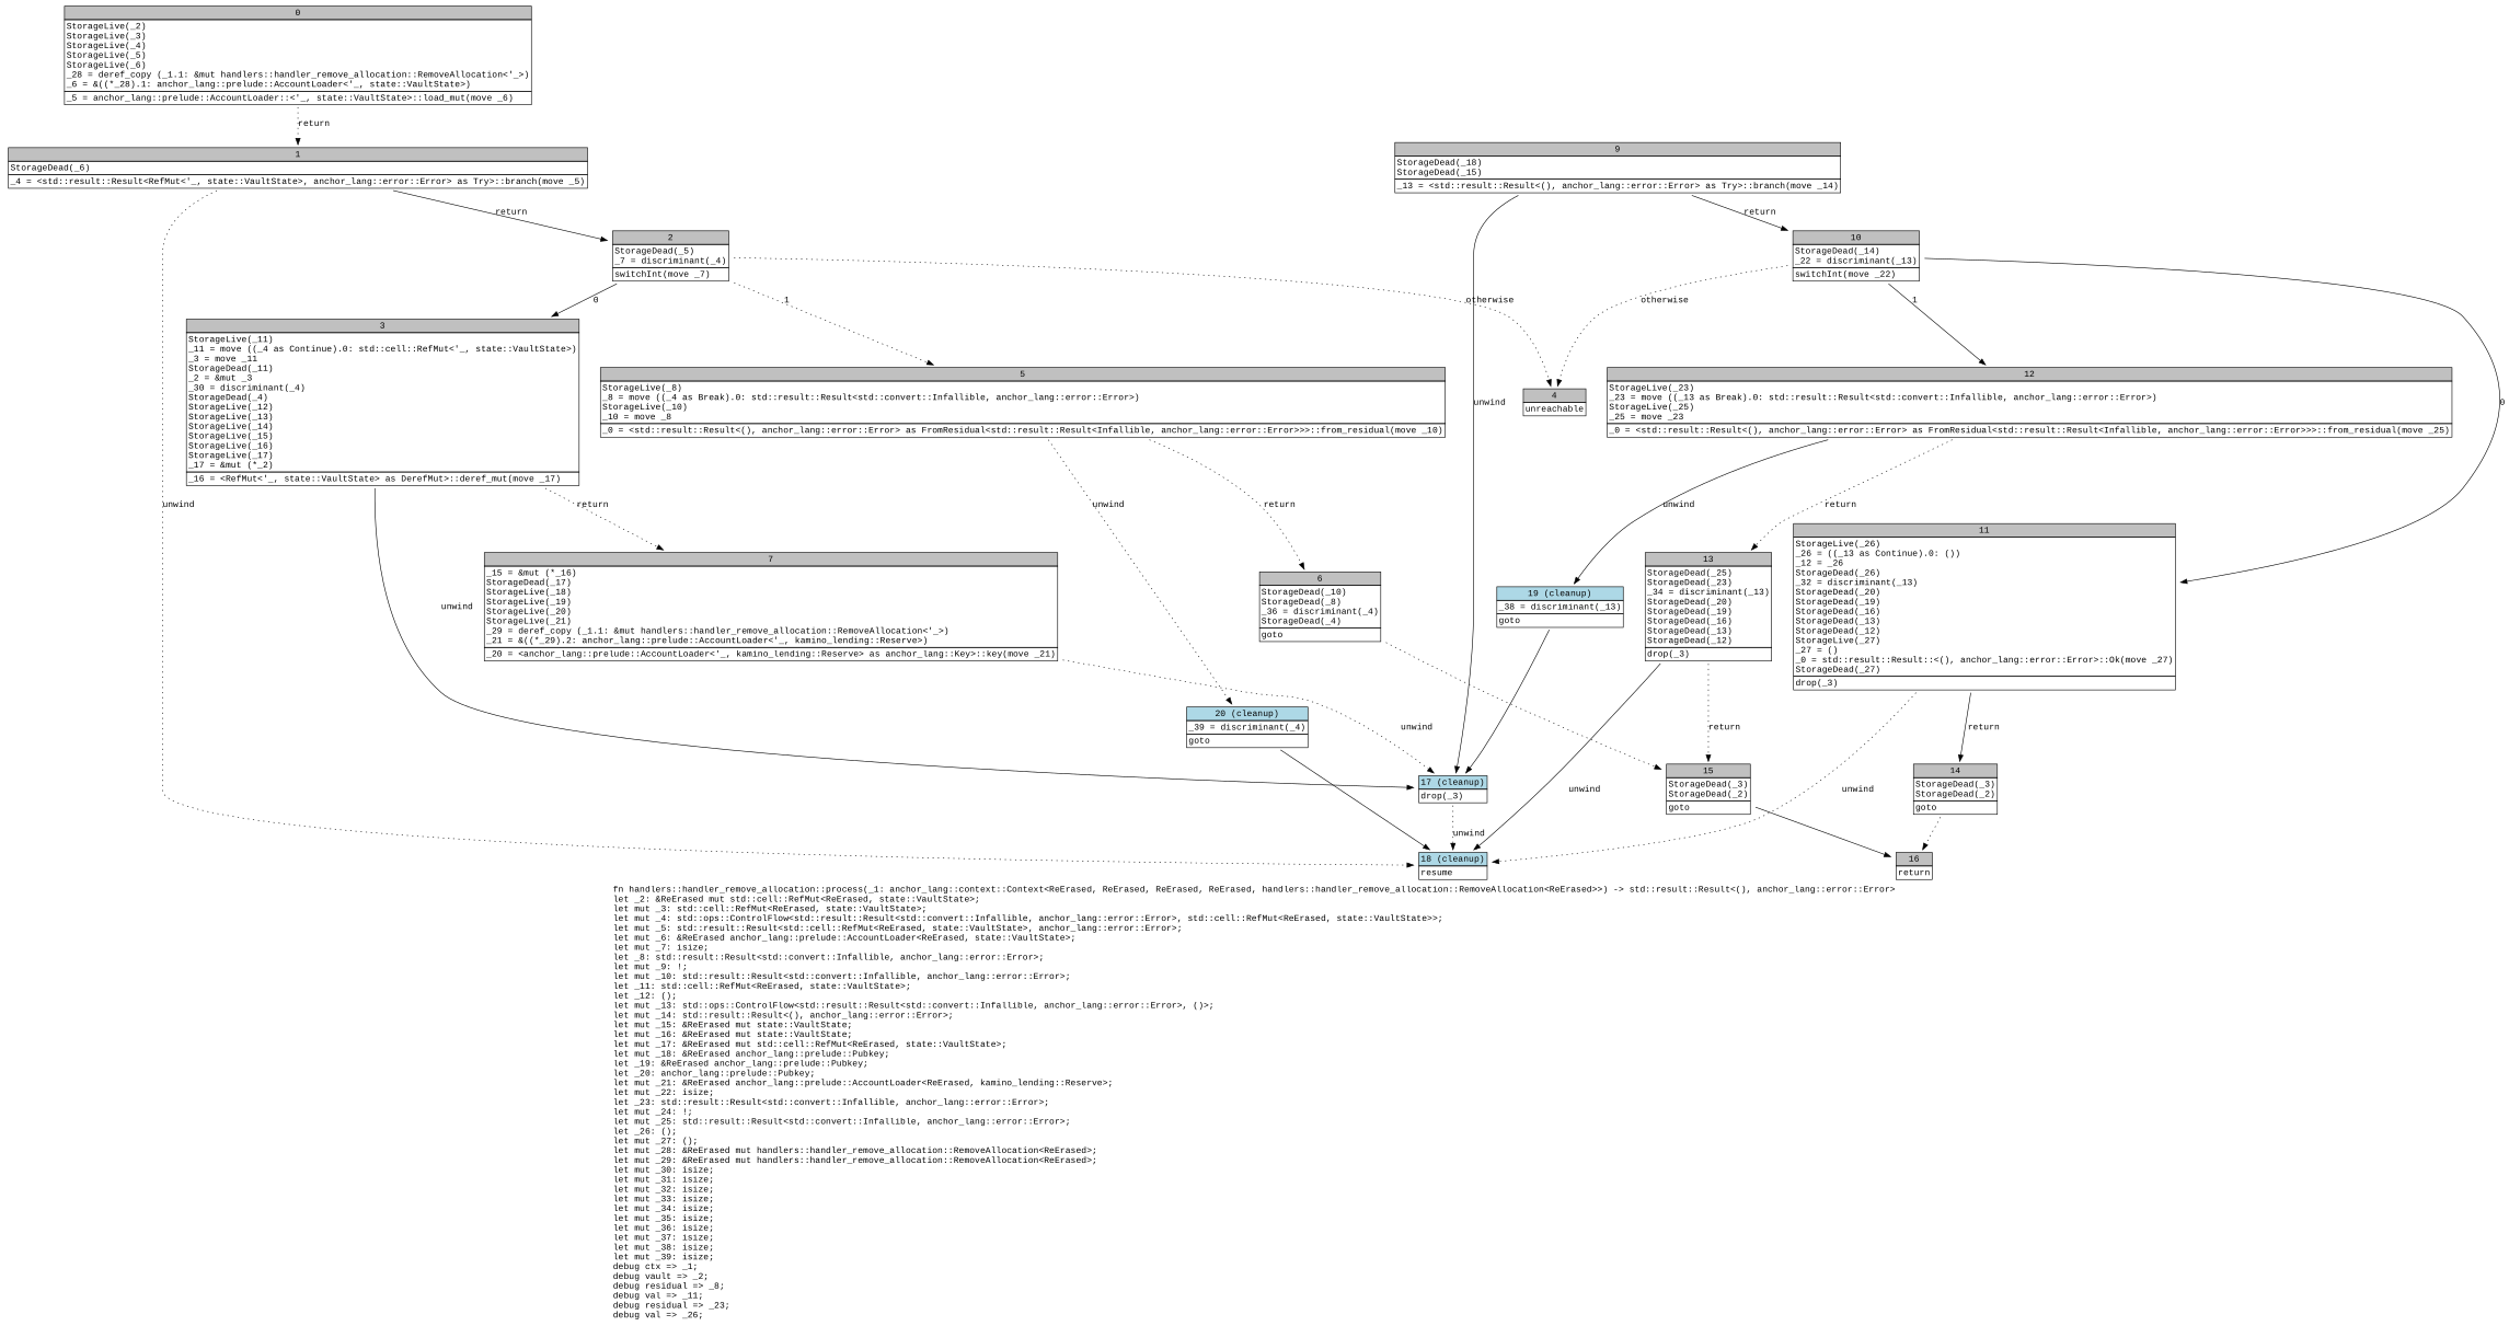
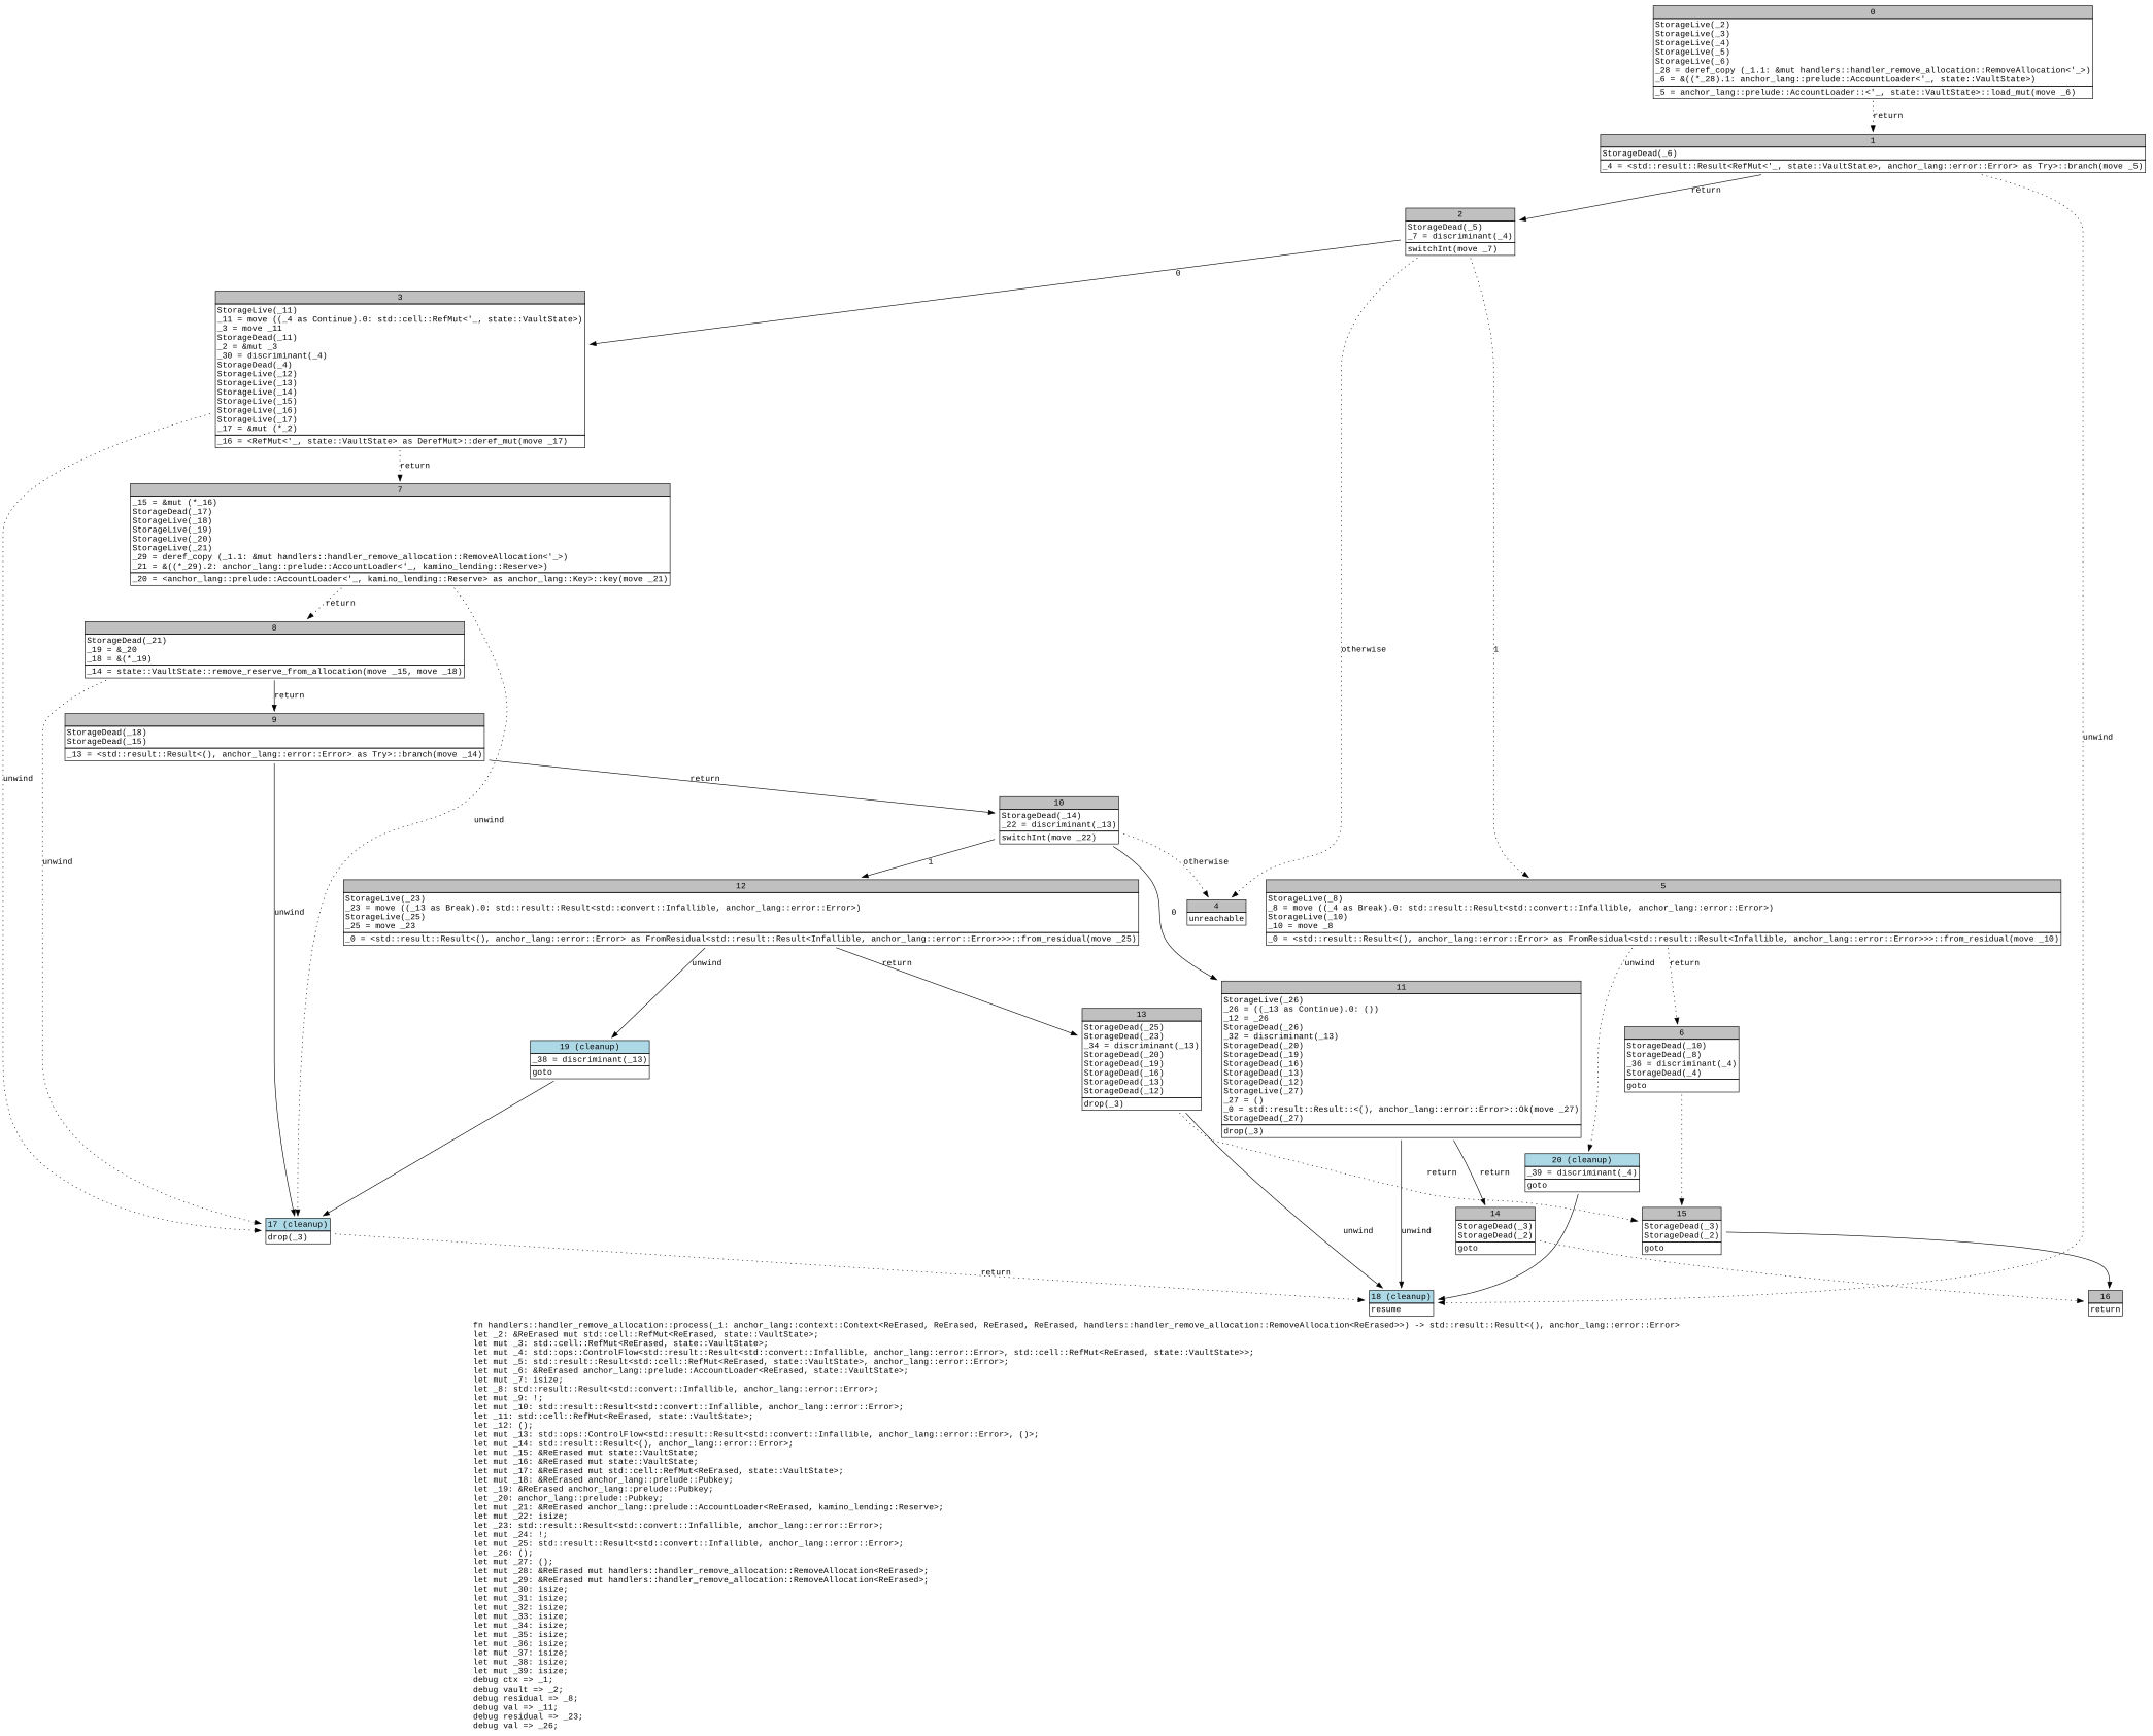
  digraph {
    fontname="Liberation Mono"
    label=<fn handlers::handler_remove_allocation::process(_1: anchor_lang::context::Context&lt;ReErased, ReErased, ReErased, ReErased, handlers::handler_remove_allocation::RemoveAllocation&lt;ReErased&gt;&gt;) -&gt; std::result::Result&lt;(), anchor_lang::error::Error&gt;<br align="left"/>let _2: &amp;ReErased mut std::cell::RefMut&lt;ReErased, state::VaultState&gt;;<br align="left"/>let mut _3: std::cell::RefMut&lt;ReErased, state::VaultState&gt;;<br align="left"/>let mut _4: std::ops::ControlFlow&lt;std::result::Result&lt;std::convert::Infallible, anchor_lang::error::Error&gt;, std::cell::RefMut&lt;ReErased, state::VaultState&gt;&gt;;<br align="left"/>let mut _5: std::result::Result&lt;std::cell::RefMut&lt;ReErased, state::VaultState&gt;, anchor_lang::error::Error&gt;;<br align="left"/>let mut _6: &amp;ReErased anchor_lang::prelude::AccountLoader&lt;ReErased, state::VaultState&gt;;<br align="left"/>let mut _7: isize;<br align="left"/>let _8: std::result::Result&lt;std::convert::Infallible, anchor_lang::error::Error&gt;;<br align="left"/>let mut _9: !;<br align="left"/>let mut _10: std::result::Result&lt;std::convert::Infallible, anchor_lang::error::Error&gt;;<br align="left"/>let _11: std::cell::RefMut&lt;ReErased, state::VaultState&gt;;<br align="left"/>let _12: ();<br align="left"/>let mut _13: std::ops::ControlFlow&lt;std::result::Result&lt;std::convert::Infallible, anchor_lang::error::Error&gt;, ()&gt;;<br align="left"/>let mut _14: std::result::Result&lt;(), anchor_lang::error::Error&gt;;<br align="left"/>let mut _15: &amp;ReErased mut state::VaultState;<br align="left"/>let mut _16: &amp;ReErased mut state::VaultState;<br align="left"/>let mut _17: &amp;ReErased mut std::cell::RefMut&lt;ReErased, state::VaultState&gt;;<br align="left"/>let mut _18: &amp;ReErased anchor_lang::prelude::Pubkey;<br align="left"/>let _19: &amp;ReErased anchor_lang::prelude::Pubkey;<br align="left"/>let _20: anchor_lang::prelude::Pubkey;<br align="left"/>let mut _21: &amp;ReErased anchor_lang::prelude::AccountLoader&lt;ReErased, kamino_lending::Reserve&gt;;<br align="left"/>let mut _22: isize;<br align="left"/>let _23: std::result::Result&lt;std::convert::Infallible, anchor_lang::error::Error&gt;;<br align="left"/>let mut _24: !;<br align="left"/>let mut _25: std::result::Result&lt;std::convert::Infallible, anchor_lang::error::Error&gt;;<br align="left"/>let _26: ();<br align="left"/>let mut _27: ();<br align="left"/>let mut _28: &amp;ReErased mut handlers::handler_remove_allocation::RemoveAllocation&lt;ReErased&gt;;<br align="left"/>let mut _29: &amp;ReErased mut handlers::handler_remove_allocation::RemoveAllocation&lt;ReErased&gt;;<br align="left"/>let mut _30: isize;<br align="left"/>let mut _31: isize;<br align="left"/>let mut _32: isize;<br align="left"/>let mut _33: isize;<br align="left"/>let mut _34: isize;<br align="left"/>let mut _35: isize;<br align="left"/>let mut _36: isize;<br align="left"/>let mut _37: isize;<br align="left"/>let mut _38: isize;<br align="left"/>let mut _39: isize;<br align="left"/>debug ctx =&gt; _1;<br align="left"/>debug vault =&gt; _2;<br align="left"/>debug residual =&gt; _8;<br align="left"/>debug val =&gt; _11;<br align="left"/>debug residual =&gt; _23;<br align="left"/>debug val =&gt; _26;<br align="left"/>>
    node [fontname="Liberation Mono" shape=none]
    edge [fontname="Liberation Mono" style=dotted]
    n1 [label=<<table border="0" cellborder="1" cellspacing="0"><tr><td bgcolor="gray" align="center" colspan="1">0</td></tr><tr><td align="left" balign="left">StorageLive(_2)<br/>StorageLive(_3)<br/>StorageLive(_4)<br/>StorageLive(_5)<br/>StorageLive(_6)<br/>_28 = deref_copy (_1.1: &amp;mut handlers::handler_remove_allocation::RemoveAllocation&lt;'_&gt;)<br/>_6 = &amp;((*_28).1: anchor_lang::prelude::AccountLoader&lt;'_, state::VaultState&gt;)<br/></td></tr><tr><td align="left">_5 = anchor_lang::prelude::AccountLoader::&lt;'_, state::VaultState&gt;::load_mut(move _6)</td></tr></table>>]
    n2 [label=<<table border="0" cellborder="1" cellspacing="0"><tr><td bgcolor="gray" align="center" colspan="1">1</td></tr><tr><td align="left" balign="left">StorageDead(_6)<br/></td></tr><tr><td align="left">_4 = &lt;std::result::Result&lt;RefMut&lt;'_, state::VaultState&gt;, anchor_lang::error::Error&gt; as Try&gt;::branch(move _5)</td></tr></table>>]
    n3 [label=<<table border="0" cellborder="1" cellspacing="0"><tr><td bgcolor="gray" align="center" colspan="1">2</td></tr><tr><td align="left" balign="left">StorageDead(_5)<br/>_7 = discriminant(_4)<br/></td></tr><tr><td align="left">switchInt(move _7)</td></tr></table>>]
    n4 [label=<<table border="0" cellborder="1" cellspacing="0"><tr><td bgcolor="lightblue" align="center" colspan="1">18 (cleanup)</td></tr><tr><td align="left">resume</td></tr></table>>]
    n5 [label=<<table border="0" cellborder="1" cellspacing="0"><tr><td bgcolor="gray" align="center" colspan="1">3</td></tr><tr><td align="left" balign="left">StorageLive(_11)<br/>_11 = move ((_4 as Continue).0: std::cell::RefMut&lt;'_, state::VaultState&gt;)<br/>_3 = move _11<br/>StorageDead(_11)<br/>_2 = &amp;mut _3<br/>_30 = discriminant(_4)<br/>StorageDead(_4)<br/>StorageLive(_12)<br/>StorageLive(_13)<br/>StorageLive(_14)<br/>StorageLive(_15)<br/>StorageLive(_16)<br/>StorageLive(_17)<br/>_17 = &amp;mut (*_2)<br/></td></tr><tr><td align="left">_16 = &lt;RefMut&lt;'_, state::VaultState&gt; as DerefMut&gt;::deref_mut(move _17)</td></tr></table>>]
    n6 [label=<<table border="0" cellborder="1" cellspacing="0"><tr><td bgcolor="gray" align="center" colspan="1">4</td></tr><tr><td align="left">unreachable</td></tr></table>>]
    n7 [label=<<table border="0" cellborder="1" cellspacing="0"><tr><td bgcolor="gray" align="center" colspan="1">5</td></tr><tr><td align="left" balign="left">StorageLive(_8)<br/>_8 = move ((_4 as Break).0: std::result::Result&lt;std::convert::Infallible, anchor_lang::error::Error&gt;)<br/>StorageLive(_10)<br/>_10 = move _8<br/></td></tr><tr><td align="left">_0 = &lt;std::result::Result&lt;(), anchor_lang::error::Error&gt; as FromResidual&lt;std::result::Result&lt;Infallible, anchor_lang::error::Error&gt;&gt;&gt;::from_residual(move _10)</td></tr></table>>]
    n8 [label=<<table border="0" cellborder="1" cellspacing="0"><tr><td bgcolor="gray" align="center" colspan="1">7</td></tr><tr><td align="left" balign="left">_15 = &amp;mut (*_16)<br/>StorageDead(_17)<br/>StorageLive(_18)<br/>StorageLive(_19)<br/>StorageLive(_20)<br/>StorageLive(_21)<br/>_29 = deref_copy (_1.1: &amp;mut handlers::handler_remove_allocation::RemoveAllocation&lt;'_&gt;)<br/>_21 = &amp;((*_29).2: anchor_lang::prelude::AccountLoader&lt;'_, kamino_lending::Reserve&gt;)<br/></td></tr><tr><td align="left">_20 = &lt;anchor_lang::prelude::AccountLoader&lt;'_, kamino_lending::Reserve&gt; as anchor_lang::Key&gt;::key(move _21)</td></tr></table>>]
    n9 [label=<<table border="0" cellborder="1" cellspacing="0"><tr><td bgcolor="lightblue" align="center" colspan="1">17 (cleanup)</td></tr><tr><td align="left">drop(_3)</td></tr></table>>]
    n10 [label=<<table border="0" cellborder="1" cellspacing="0"><tr><td bgcolor="gray" align="center" colspan="1">6</td></tr><tr><td align="left" balign="left">StorageDead(_10)<br/>StorageDead(_8)<br/>_36 = discriminant(_4)<br/>StorageDead(_4)<br/></td></tr><tr><td align="left">goto</td></tr></table>>]
    n11 [label=<<table border="0" cellborder="1" cellspacing="0"><tr><td bgcolor="lightblue" align="center" colspan="1">20 (cleanup)</td></tr><tr><td align="left" balign="left">_39 = discriminant(_4)<br/></td></tr><tr><td align="left">goto</td></tr></table>>]
+   n12 [label=<<table border="0" cellborder="1" cellspacing="0"><tr><td bgcolor="gray" align="center" colspan="1">8</td></tr><tr><td align="left" balign="left">StorageDead(_21)<br/>_19 = &amp;_20<br/>_18 = &amp;(*_19)<br/></td></tr><tr><td align="left">_14 = state::VaultState::remove_reserve_from_allocation(move _15, move _18)</td></tr></table>>]
    n13 [label=<<table border="0" cellborder="1" cellspacing="0"><tr><td bgcolor="gray" align="center" colspan="1">15</td></tr><tr><td align="left" balign="left">StorageDead(_3)<br/>StorageDead(_2)<br/></td></tr><tr><td align="left">goto</td></tr></table>>]
    n14 [label=<<table border="0" cellborder="1" cellspacing="0"><tr><td bgcolor="gray" align="center" colspan="1">16</td></tr><tr><td align="left">return</td></tr></table>>]
    n15 [label=<<table border="0" cellborder="1" cellspacing="0"><tr><td bgcolor="gray" align="center" colspan="1">9</td></tr><tr><td align="left" balign="left">StorageDead(_18)<br/>StorageDead(_15)<br/></td></tr><tr><td align="left">_13 = &lt;std::result::Result&lt;(), anchor_lang::error::Error&gt; as Try&gt;::branch(move _14)</td></tr></table>>]
    n16 [label=<<table border="0" cellborder="1" cellspacing="0"><tr><td bgcolor="gray" align="center" colspan="1">10</td></tr><tr><td align="left" balign="left">StorageDead(_14)<br/>_22 = discriminant(_13)<br/></td></tr><tr><td align="left">switchInt(move _22)</td></tr></table>>]
    n17 [label=<<table border="0" cellborder="1" cellspacing="0"><tr><td bgcolor="gray" align="center" colspan="1">11</td></tr><tr><td align="left" balign="left">StorageLive(_26)<br/>_26 = ((_13 as Continue).0: ())<br/>_12 = _26<br/>StorageDead(_26)<br/>_32 = discriminant(_13)<br/>StorageDead(_20)<br/>StorageDead(_19)<br/>StorageDead(_16)<br/>StorageDead(_13)<br/>StorageDead(_12)<br/>StorageLive(_27)<br/>_27 = ()<br/>_0 = std::result::Result::&lt;(), anchor_lang::error::Error&gt;::Ok(move _27)<br/>StorageDead(_27)<br/></td></tr><tr><td align="left">drop(_3)</td></tr></table>>]
    n18 [label=<<table border="0" cellborder="1" cellspacing="0"><tr><td bgcolor="gray" align="center" colspan="1">12</td></tr><tr><td align="left" balign="left">StorageLive(_23)<br/>_23 = move ((_13 as Break).0: std::result::Result&lt;std::convert::Infallible, anchor_lang::error::Error&gt;)<br/>StorageLive(_25)<br/>_25 = move _23<br/></td></tr><tr><td align="left">_0 = &lt;std::result::Result&lt;(), anchor_lang::error::Error&gt; as FromResidual&lt;std::result::Result&lt;Infallible, anchor_lang::error::Error&gt;&gt;&gt;::from_residual(move _25)</td></tr></table>>]
    n19 [label=<<table border="0" cellborder="1" cellspacing="0"><tr><td bgcolor="gray" align="center" colspan="1">14</td></tr><tr><td align="left" balign="left">StorageDead(_3)<br/>StorageDead(_2)<br/></td></tr><tr><td align="left">goto</td></tr></table>>]
    n20 [label=<<table border="0" cellborder="1" cellspacing="0"><tr><td bgcolor="gray" align="center" colspan="1">13</td></tr><tr><td align="left" balign="left">StorageDead(_25)<br/>StorageDead(_23)<br/>_34 = discriminant(_13)<br/>StorageDead(_20)<br/>StorageDead(_19)<br/>StorageDead(_16)<br/>StorageDead(_13)<br/>StorageDead(_12)<br/></td></tr><tr><td align="left">drop(_3)</td></tr></table>>]
    n21 [label=<<table border="0" cellborder="1" cellspacing="0"><tr><td bgcolor="lightblue" align="center" colspan="1">19 (cleanup)</td></tr><tr><td align="left" balign="left">_38 = discriminant(_13)<br/></td></tr><tr><td align="left">goto</td></tr></table>>]
    n1 -> n2 [label=return]
    n2 -> n3 [label=return style=solid]
    n2 -> n4 [label=unwind]
    n3 -> n5 [label=0 style=solid]
    n3 -> n6 [label=otherwise]
    n3 -> n7 [label=1]
    n5 -> n8 [label=return]
-   n5 -> n9 [label=unwind style=solid]
+   n5 -> n9 [label=unwind]
    n7 -> n10 [label=return]
    n7 -> n11 [label=unwind]
    n8 -> n9 [label=unwind]
-   n9 -> n4 [label=unwind]
+   n8 -> n12 [label=return]
+   n9 -> n4 [label=return]
    n10 -> n13
    n11 -> n4 [style=solid]
+   n12 -> n9 [label=unwind]
+   n12 -> n15 [label=return style=solid]
    n13 -> n14 [style=solid]
    n15 -> n9 [label=unwind style=solid]
    n15 -> n16 [label=return style=solid]
    n16 -> n6 [label=otherwise]
    n16 -> n17 [label=0 style=solid]
    n16 -> n18 [label=1 style=solid]
-   n17 -> n4 [label=unwind]
+   n17 -> n4 [label=unwind style=solid]
    n17 -> n19 [label=return style=solid]
-   n18 -> n20 [label=return]
+   n18 -> n20 [label=return style=solid]
    n18 -> n21 [label=unwind style=solid]
    n19 -> n14
    n20 -> n4 [label=unwind style=solid]
    n20 -> n13 [label=return]
    n21 -> n9 [style=solid]
  }
